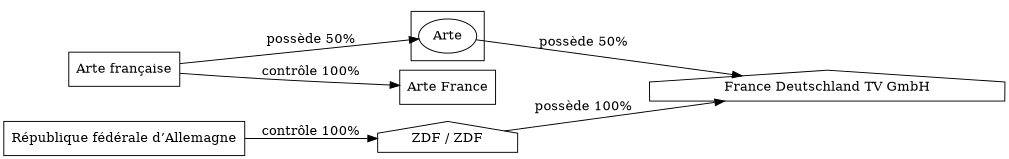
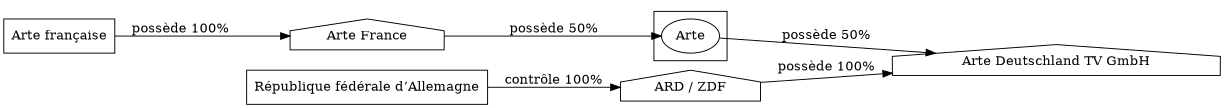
  digraph {
    rankdir=LR
    node [shape=house]
    n1 [label="Arte française" shape=box]
    n2 [label="République fédérale d’Allemagne" shape=box]
    n3 [label=Arte shape=""]
-   n4 [label="Arte France" shape=box]
-   n5 [label="ZDF / ZDF"]
-   n6 [label="France Deutschland TV GmbH"]
+   n4 [label="Arte France"]
+   n5 [label="ARD / ZDF"]
+   n6 [label="Arte Deutschland TV GmbH"]
    subgraph sub_1 {
      n1
      n2
    }
    subgraph cluster_2 {
      n3
    }
-   n1 -> n4 [label="contrôle 100%"]
+   n1 -> n4 [label="possède 100%"]
    n2 -> n5 [label="contrôle 100%"]
    n3 -> n6 [label="possède 50%"]
-   n1 -> n3 [label="possède 50%"]
+   n4 -> n3 [label="possède 50%"]
    n5 -> n6 [label="possède 100%"]
  }
